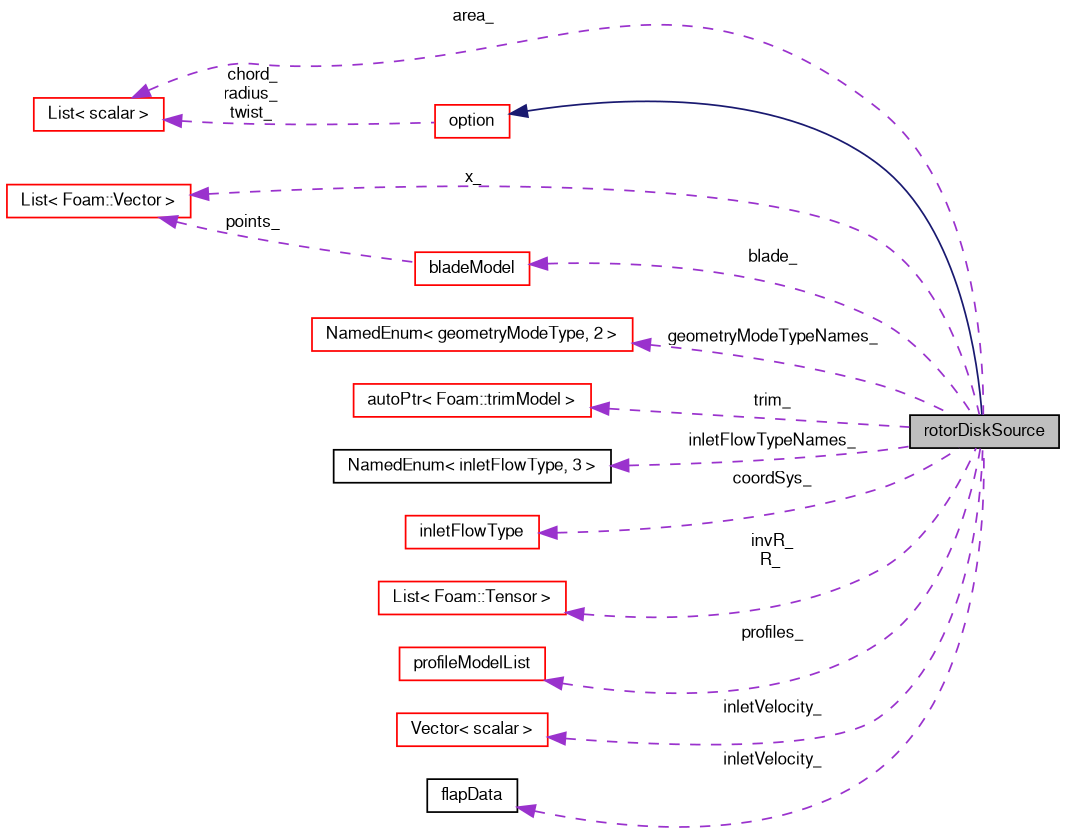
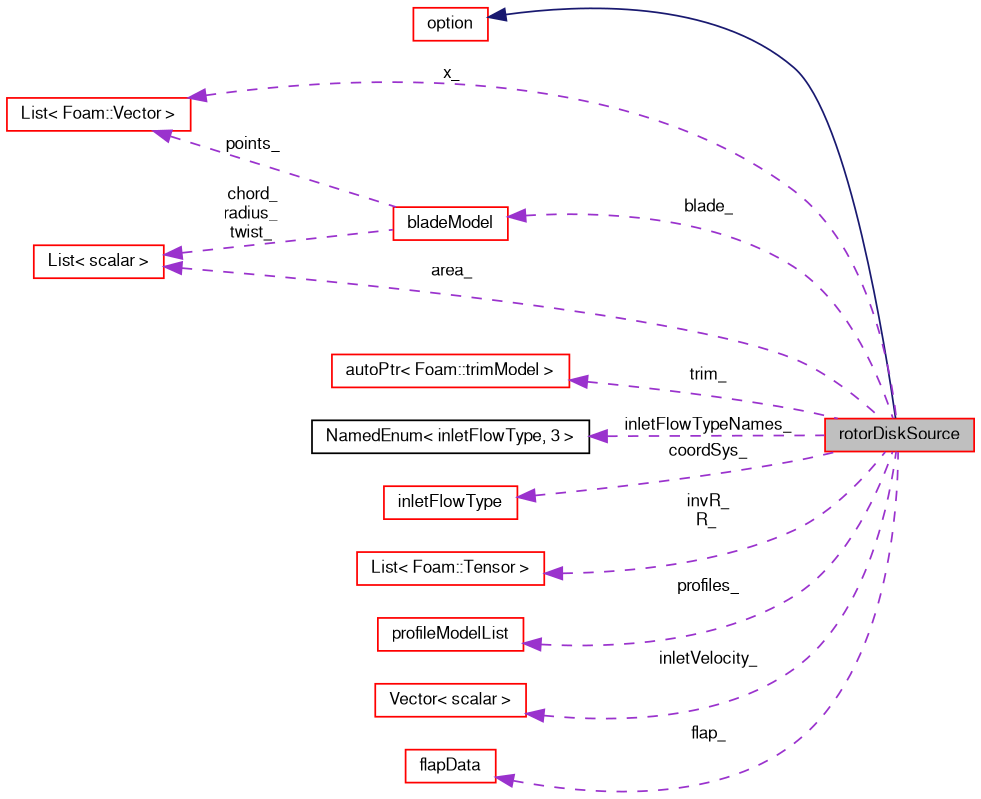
  digraph {
    rankdir=LR
    node [color=red fontname=FreeSans fontsize=10 shape=record]
    edge [color=darkorchid3 dir=back fontname=FreeSans fontsize=10 labelfontname=FreeSans labelfontsize=10 style=dashed]
-   n1 [color=black fillcolor=grey75 fontcolor=black height=0.2 label=rotorDiskSource style=filled width=0.4]
+   n1 [fillcolor=grey75 fontcolor=black height=0.2 label=rotorDiskSource style=filled width=0.4]
    n2 [height=0.2 label=option width=0.4]
    n3 [height=0.2 label="List\< Foam::Vector \>" width=0.4]
    n4 [height=0.2 label=bladeModel width=0.4]
-   n5 [height=0.2 label="NamedEnum\< geometryModeType, 2 \>" width=0.4]
    n6 [height=0.2 label="autoPtr\< Foam::trimModel \>" width=0.4]
    n7 [height=0.2 label="List\< scalar \>" width=0.4]
    n8 [color=black height=0.2 label="NamedEnum\< inletFlowType, 3 \>" width=0.4]
    n9 [height=0.2 label=inletFlowType width=0.4]
    n10 [height=0.2 label="List\< Foam::Tensor \>" width=0.4]
    n11 [height=0.2 label=profileModelList width=0.4]
    n12 [height=0.2 label="Vector\< scalar \>" width=0.4]
-   n13 [color=black height=0.2 label=flapData width=0.4]
+   n13 [height=0.2 label=flapData width=0.4]
    n2 -> n1 [color=midnightblue style=solid]
    n3 -> n1 [label=" x_"]
    n3 -> n4 [label=" points_"]
    n4 -> n1 [label=" blade_"]
-   n5 -> n1 [label=" geometryModeTypeNames_"]
    n6 -> n1 [label=" trim_"]
    n7 -> n1 [label=" area_"]
-   n7 -> n2 [label=" chord_\nradius_\ntwist_"]
+   n7 -> n4 [label=" chord_\nradius_\ntwist_"]
    n8 -> n1 [label=" inletFlowTypeNames_"]
    n9 -> n1 [label=" coordSys_"]
    n10 -> n1 [label=" invR_\nR_"]
    n11 -> n1 [label=" profiles_"]
    n12 -> n1 [label=" inletVelocity_"]
-   n13 -> n1 [label=" inletVelocity_"]
+   n13 -> n1 [label=" flap_"]
  }
